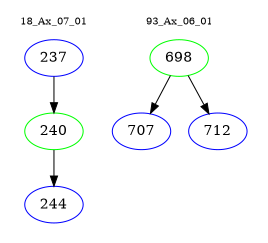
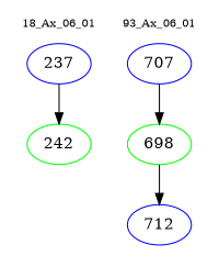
  digraph {
    node [color=blue]
    edge [color=black]
    n1 [label=237]
-   n2 [color=green label=240]
-   n3 [label=244]
+   n2 [color=green label=242]
    n4 [label=707]
    n5 [color=green label=698]
    n6 [label=712]
    subgraph cluster_1 {
      color=white
      fontsize=10
-     label="18_Ax_07_01"
+     label="18_Ax_06_01"
      n1
      n2
-     n3
    }
    subgraph cluster_2 {
      color=white
      fontsize=10
      label="93_Ax_06_01"
      n4
      n5
      n6
    }
    n1 -> n2
-   n2 -> n3
-   n5 -> n4
+   n4 -> n5
    n5 -> n6
  }
